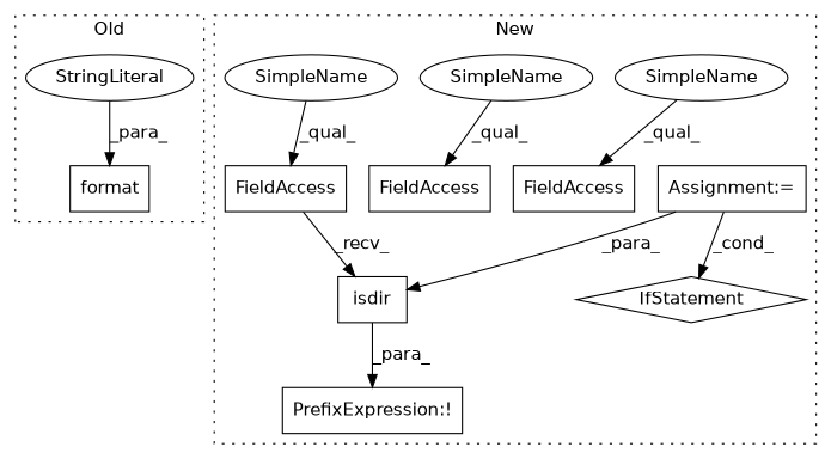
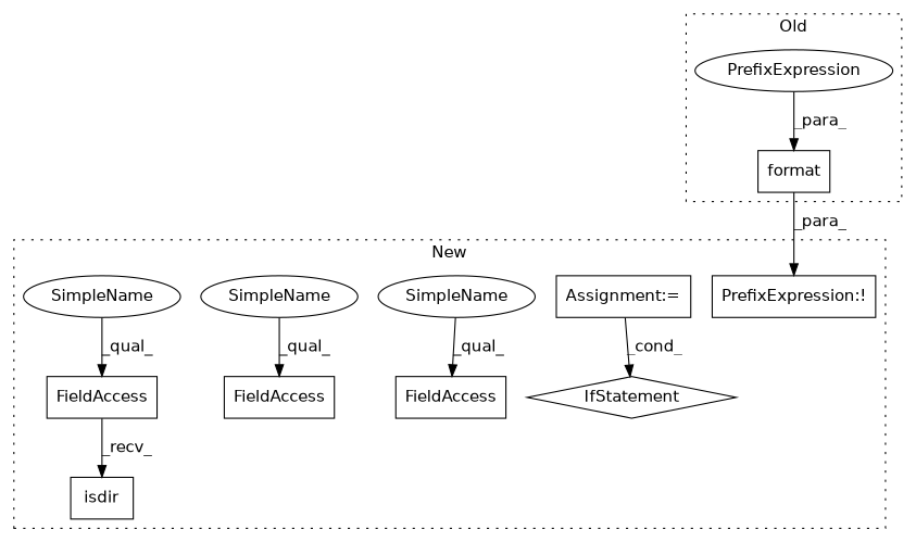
  digraph {
    fontname="DejaVu Sans"
    node [a=22 fontname="DejaVu Sans" l=7 s=13612 shape=box]
    edge [fontname="DejaVu Sans"]
    n1 [a=32 l="7,1" label=format s="13980,14004"]
-   n2 [a=45 l=27 label=StringLiteral s=13952 shape=ellipse]
+   n2 [a=45 l=27 label=PrefixExpression s=13952 shape=ellipse]
    n3 [a=32 l="6,1" label=isdir s="13620,13634"]
    n4 [label=FieldAccess]
    n5 [label=FieldAccess s=13566]
    n6 [label=FieldAccess s=13663]
    n7 [a=25 l="4,2" label=IfStatement s="13595,13635" shape=diamond]
    n8 [a=38 l=1 label="PrefixExpression:!" s=13611]
    n9 [a=7 l=1 label="Assignment:=" s=13565]
    n10 [a=42 l=2 label=SimpleName s=13566 shape=ellipse]
    n11 [a=42 l=2 label=SimpleName s=13663 shape=ellipse]
    n12 [a=42 l=2 label=SimpleName shape=ellipse]
    subgraph cluster_1 {
      label=Old
      style=dotted
      n1
      n2
    }
    subgraph cluster_2 {
      label=New
      style=dotted
      n3
      n4
      n5
      n6
      n7
      n8
      n9
      n10
      n11
      n12
    }
    n2 -> n1 [label=_para_]
-   n3 -> n8 [label=_para_]
+   n1 -> n8 [label=_para_]
    n4 -> n3 [label=_recv_]
-   n9 -> n3 [label=_para_]
    n9 -> n7 [label=_cond_]
    n10 -> n5 [label=_qual_]
    n11 -> n6 [label=_qual_]
    n12 -> n4 [label=_qual_]
  }
